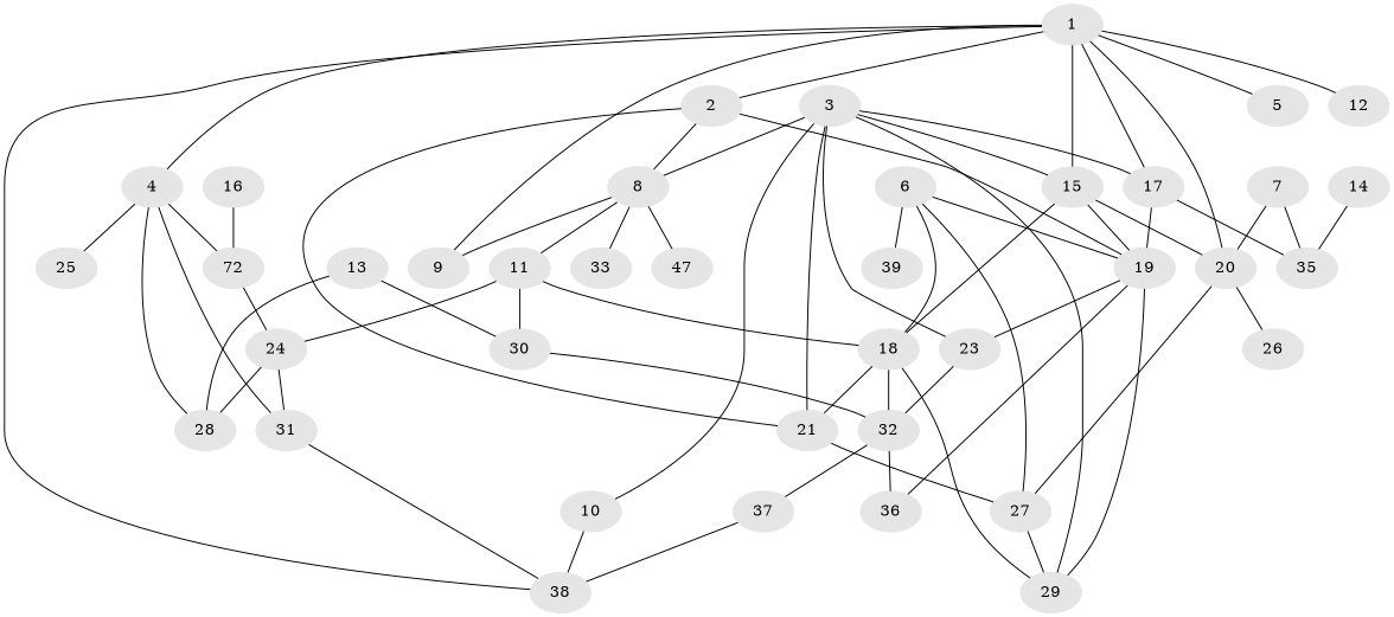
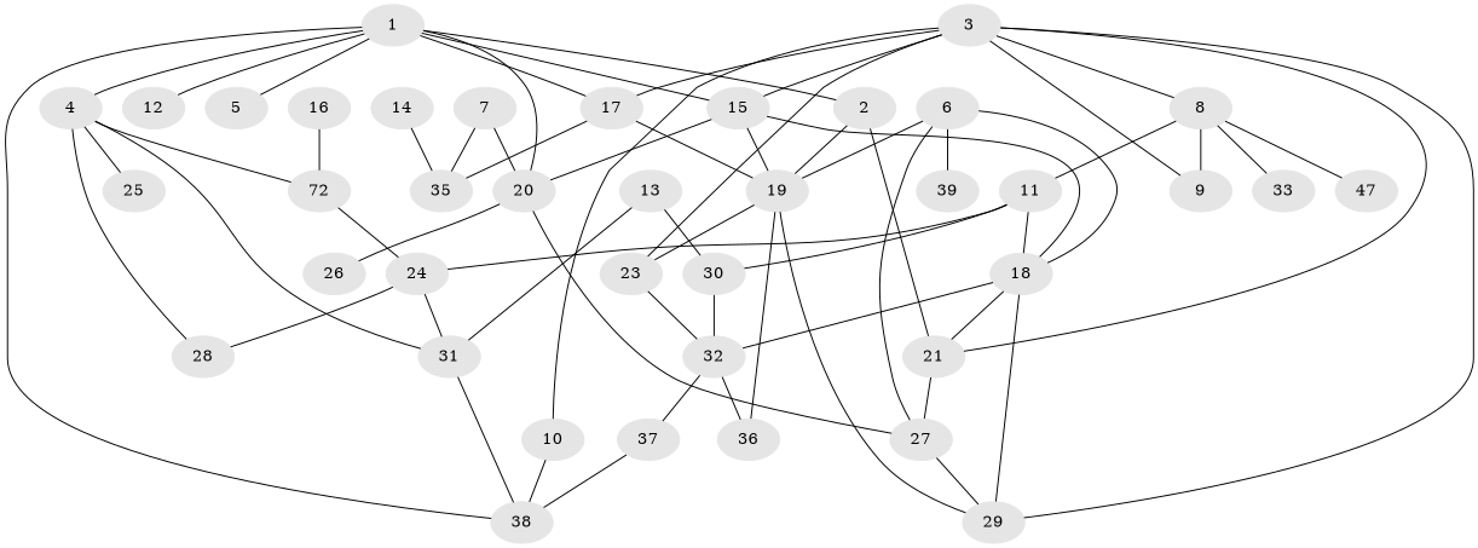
  graph {
    node [color=gray90 style=filled]
    edge [weight=1.0]
    1
    2
    4
    5
    12
    15
    17
    20
    38
    8
    19
    21
    n13 [label=72]
    25
    28
    31
    18
    35
    27
    26
    9
    11
    33
    n24 [label=47]
    23
    29
    36
    3
    10
    32
    24
    6
    39
    7
    30
    13
    14
    16
    37
    1 -- 2
    1 -- 4
    1 -- 5
    1 -- 12
    1 -- 15
    1 -- 17
    1 -- 20
    1 -- 38
-   2 -- 8
    2 -- 19
    2 -- 21
    4 -- n13
    4 -- 25
    4 -- 28
    4 -- 31
    15 -- 20
    15 -- 19
    15 -- 18
    17 -- 19
    17 -- 35
    20 -- 27
    20 -- 26
    8 -- 9
    8 -- 11
    8 -- 33
    8 -- n24
    19 -- 23
    19 -- 29
    19 -- 36
    21 -- 27
    n13 -- 24
    31 -- 38
    18 -- 21
    18 -- 29
    18 -- 32
    27 -- 29
    11 -- 18
    11 -- 24
    11 -- 30
    23 -- 32
    3 -- 15
    3 -- 17
    3 -- 8
    3 -- 21
-   1 -- 9
+   3 -- 9
    3 -- 23
    3 -- 29
    3 -- 10
    10 -- 38
    32 -- 36
    32 -- 37
    24 -- 28
    24 -- 31
    6 -- 19
    6 -- 18
    6 -- 27
    6 -- 39
    7 -- 20
    7 -- 35
    30 -- 32
-   13 -- 28
+   13 -- 31
    13 -- 30
    14 -- 35
    16 -- n13
    37 -- 38
  }
